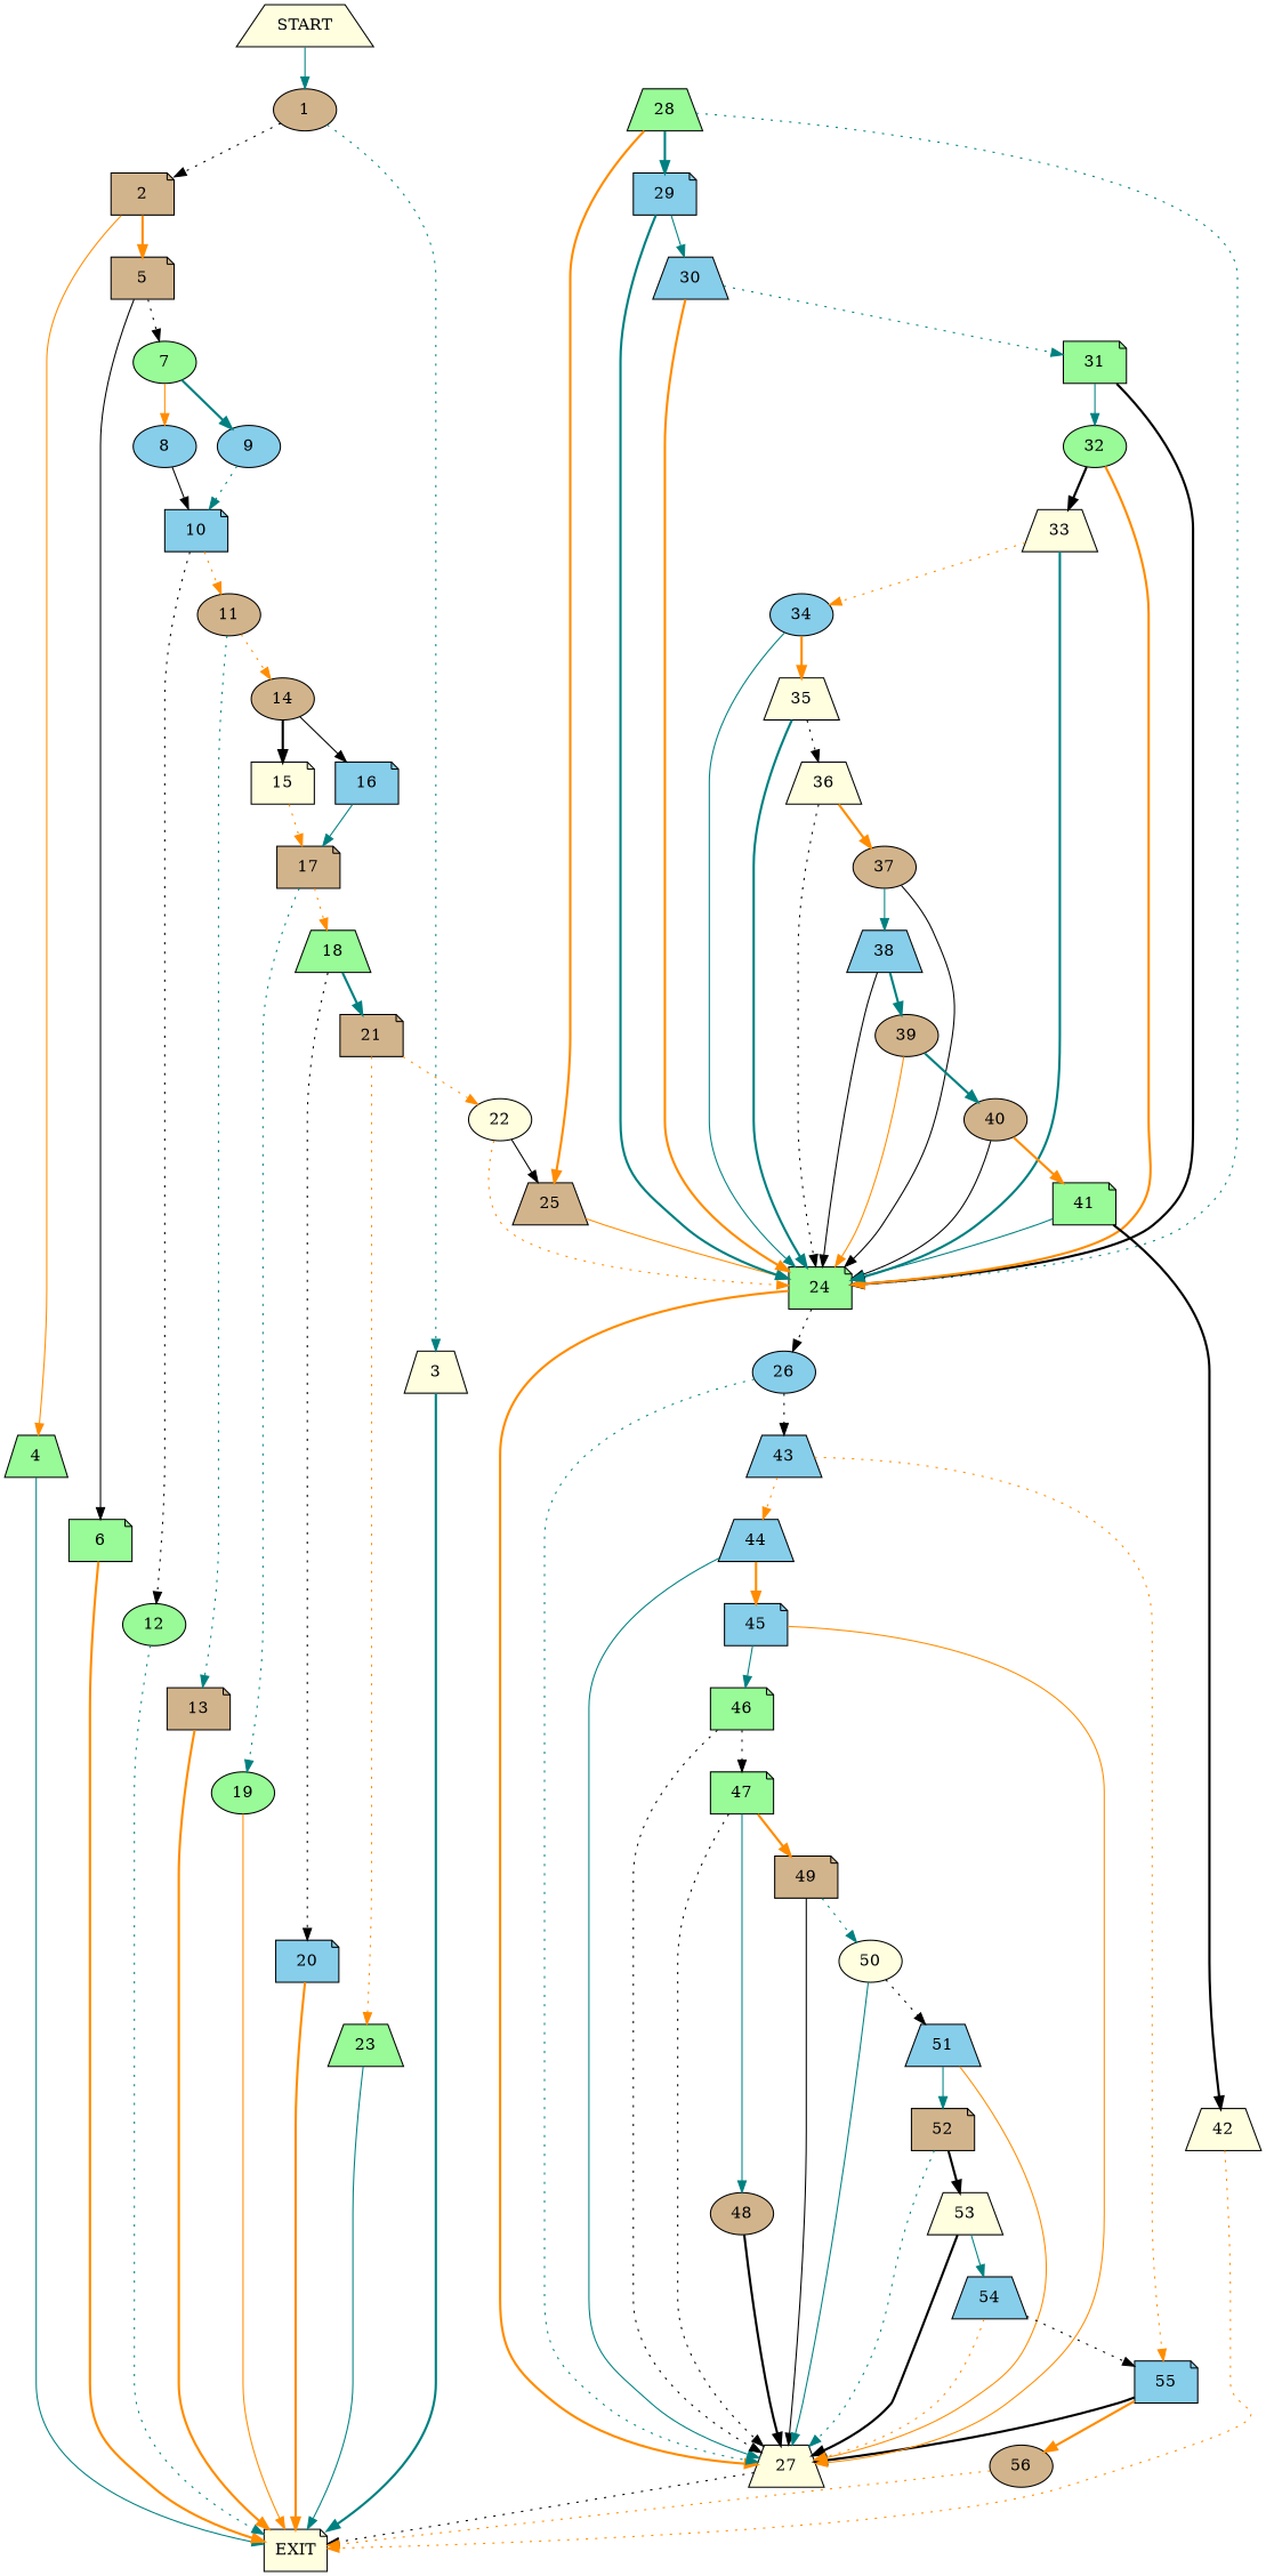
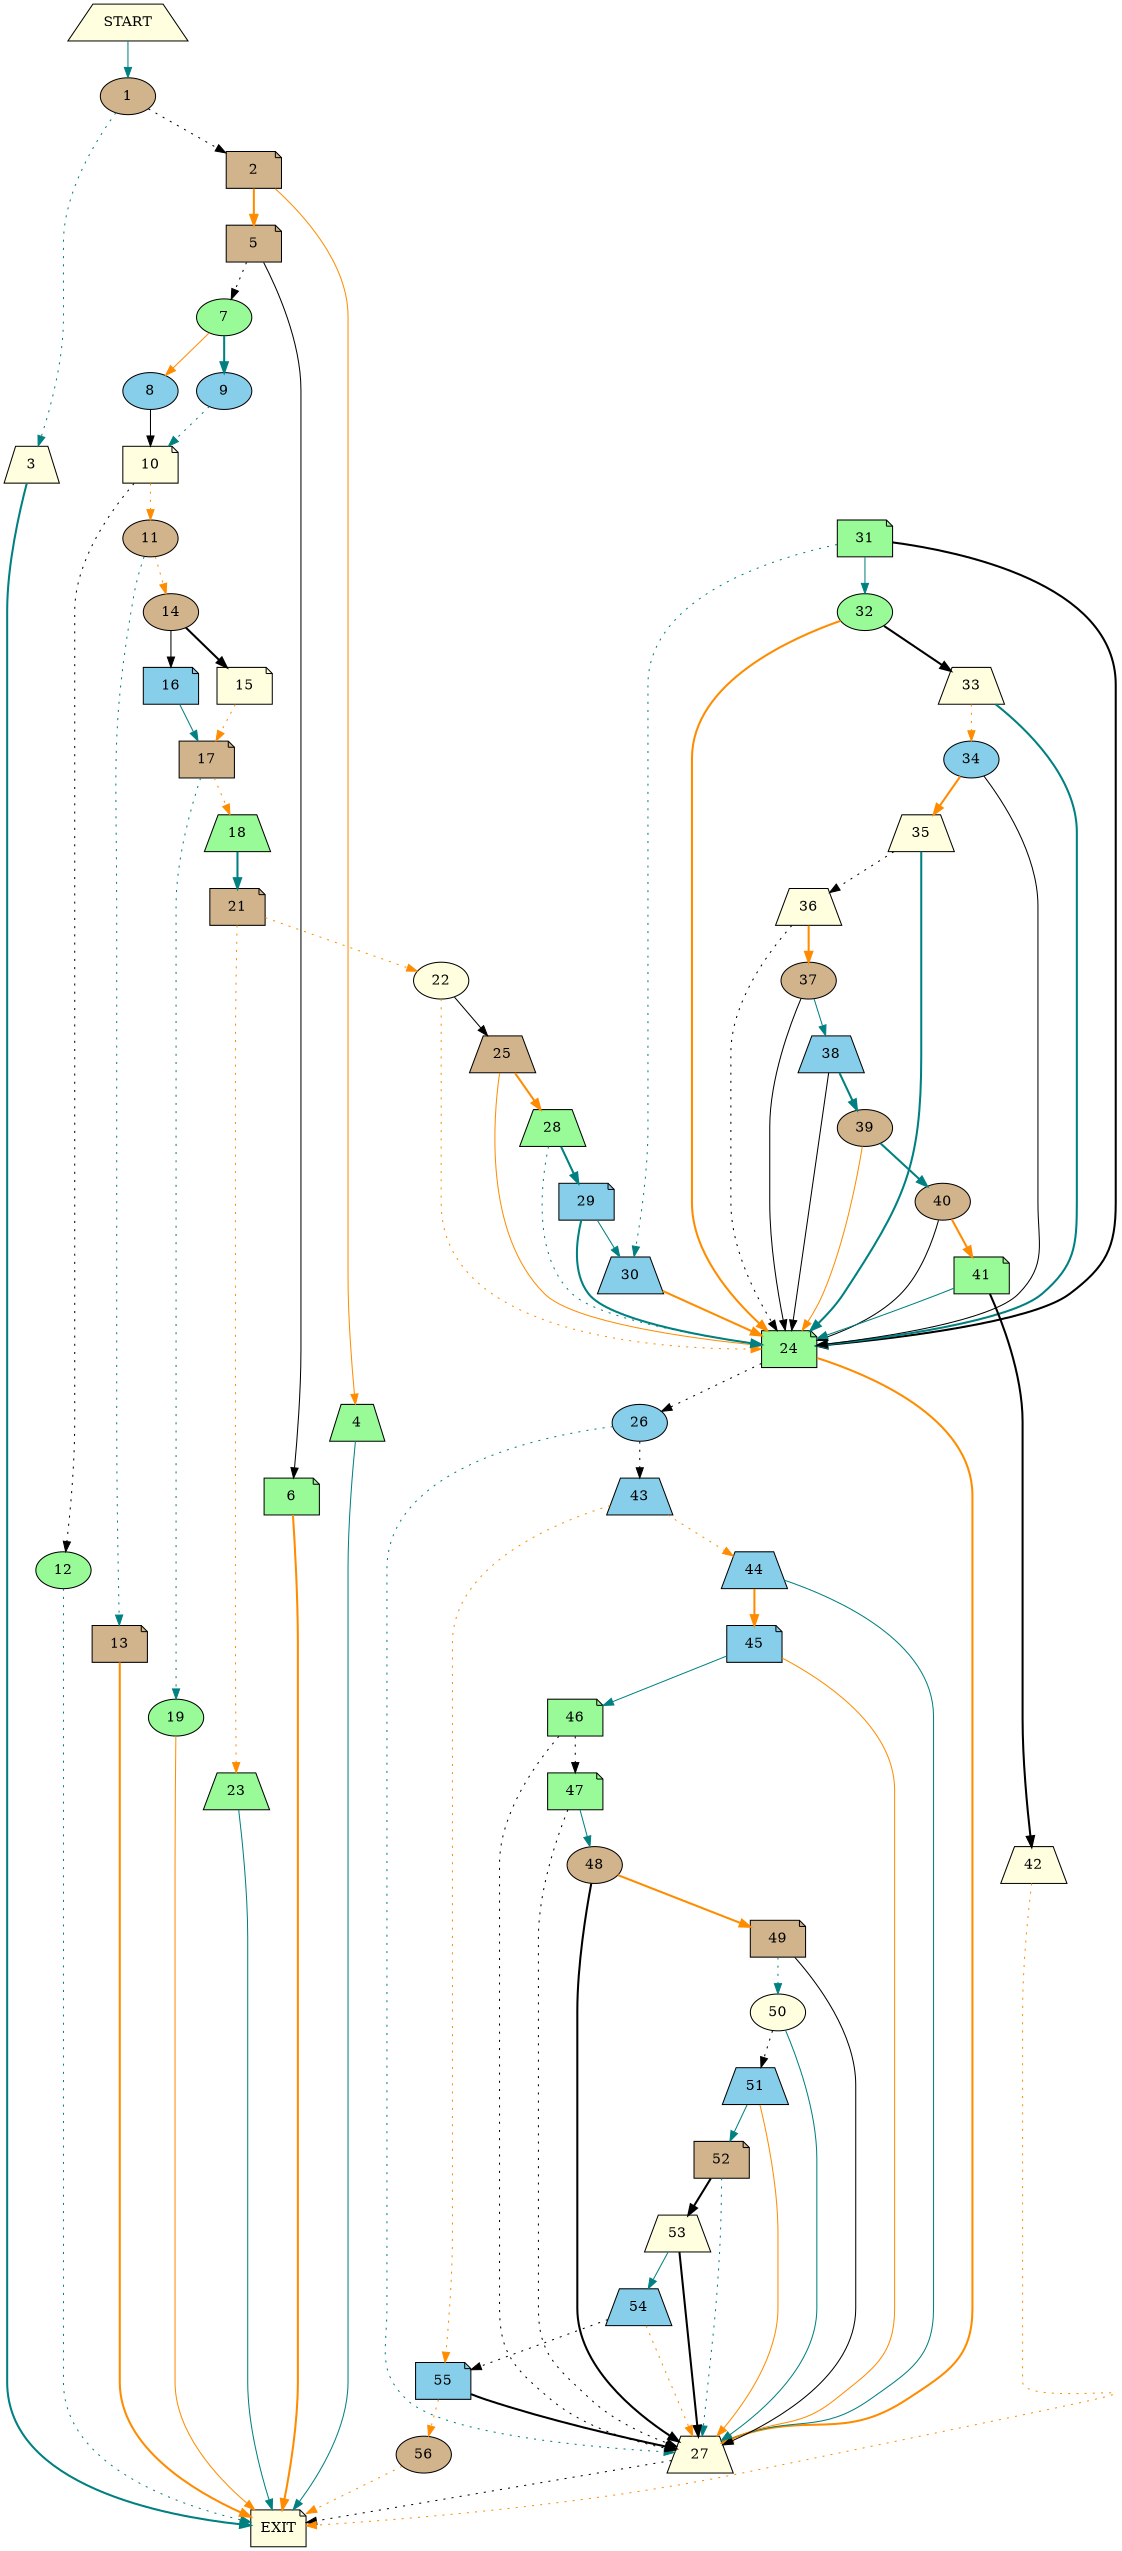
  digraph {
    node [fillcolor=tan shape=note style=filled]
    edge [color=darkorange style=dotted]
    n1 [fillcolor=lightyellow label=START shape=trapezium]
    1 [shape=ellipse]
    2
    3 [fillcolor=lightyellow shape=trapezium]
    n5 [fillcolor=lightyellow label=EXIT]
    4 [fillcolor=palegreen shape=trapezium]
    5
    6 [fillcolor=palegreen]
    7 [fillcolor=palegreen shape=ellipse]
    8 [fillcolor=skyblue shape=ellipse]
    9 [fillcolor=skyblue shape=ellipse]
-   10 [fillcolor=skyblue]
+   10 [fillcolor=lightyellow]
    11 [shape=ellipse]
    12 [fillcolor=palegreen shape=ellipse]
    13
    14 [shape=ellipse]
    15 [fillcolor=lightyellow]
    16 [fillcolor=skyblue]
    17
    18 [fillcolor=palegreen shape=trapezium]
    19 [fillcolor=palegreen shape=ellipse]
-   20 [fillcolor=skyblue]
    21
    22 [fillcolor=lightyellow shape=ellipse]
    23 [fillcolor=palegreen shape=trapezium]
    24 [fillcolor=palegreen]
    25 [shape=trapezium]
    26 [fillcolor=skyblue shape=ellipse]
    27 [fillcolor=lightyellow shape=trapezium]
    28 [fillcolor=palegreen shape=trapezium]
    43 [fillcolor=skyblue shape=trapezium]
    29 [fillcolor=skyblue]
    44 [fillcolor=skyblue shape=trapezium]
    55 [fillcolor=skyblue]
    30 [fillcolor=skyblue shape=trapezium]
    31 [fillcolor=palegreen]
    32 [fillcolor=palegreen shape=ellipse]
    33 [fillcolor=lightyellow shape=trapezium]
    34 [fillcolor=skyblue shape=ellipse]
    35 [fillcolor=lightyellow shape=trapezium]
    36 [fillcolor=lightyellow shape=trapezium]
    37 [shape=ellipse]
    38 [fillcolor=skyblue shape=trapezium]
    39 [shape=ellipse]
    40 [shape=ellipse]
    41 [fillcolor=palegreen]
    42 [fillcolor=lightyellow shape=trapezium]
    45 [fillcolor=skyblue]
    46 [fillcolor=palegreen]
    47 [fillcolor=palegreen]
    48 [shape=ellipse]
    49
    50 [fillcolor=lightyellow shape=ellipse]
    51 [fillcolor=skyblue shape=trapezium]
    52
    53 [fillcolor=lightyellow shape=trapezium]
    54 [fillcolor=skyblue shape=trapezium]
    56 [shape=ellipse]
    n1 -> 1 [color=teal style=solid]
    1 -> 2 [color=black]
    1 -> 3 [color=teal]
    2 -> 4 [style=solid]
    2 -> 5 [style=bold]
    3 -> n5 [color=teal style=bold]
    4 -> n5 [color=teal style=solid]
    5 -> 6 [color=black style=solid]
    5 -> 7 [color=black]
    6 -> n5 [style=bold]
    7 -> 8 [style=solid]
    7 -> 9 [color=teal style=bold]
    8 -> 10 [color=black style=solid]
    9 -> 10 [color=teal]
    10 -> 11
    10 -> 12 [color=black]
    11 -> 13 [color=teal]
    11 -> 14
    12 -> n5 [color=teal]
    13 -> n5 [style=bold]
    14 -> 15 [color=black style=bold]
    14 -> 16 [color=black style=solid]
    15 -> 17
    16 -> 17 [color=teal style=solid]
    17 -> 18
    17 -> 19 [color=teal]
-   18 -> 20 [color=black]
    18 -> 21 [color=teal style=bold]
    19 -> n5 [style=solid]
-   20 -> n5 [style=bold]
    21 -> 22
    21 -> 23
    22 -> 24
    22 -> 25 [color=black style=solid]
    23 -> n5 [color=teal style=solid]
    24 -> 26 [color=black]
    24 -> 27 [style=bold]
    25 -> 24 [style=solid]
-   28 -> 25 [style=bold]
+   25 -> 28 [style=bold]
    26 -> 27 [color=teal]
    26 -> 43 [color=black]
    27 -> n5 [color=black]
    28 -> 24 [color=teal]
    28 -> 29 [color=teal style=bold]
    43 -> 44
    43 -> 55
    29 -> 24 [color=teal style=bold]
    29 -> 30 [color=teal style=solid]
    44 -> 27 [color=teal style=solid]
    44 -> 45 [style=bold]
    55 -> 27 [color=black style=bold]
-   55 -> 56 [style=bold]
+   55 -> 56
    30 -> 24 [style=bold]
-   30 -> 31 [color=teal]
+   31 -> 30 [color=teal]
    31 -> 24 [color=black style=bold]
    31 -> 32 [color=teal style=solid]
    32 -> 24 [style=bold]
    32 -> 33 [color=black style=bold]
    33 -> 24 [color=teal style=bold]
    33 -> 34
-   34 -> 24 [color=teal style=solid]
+   34 -> 24 [color=black style=solid]
    34 -> 35 [style=bold]
    35 -> 24 [color=teal style=bold]
    35 -> 36 [color=black]
    36 -> 24 [color=black]
    36 -> 37 [style=bold]
    37 -> 24 [color=black style=solid]
    37 -> 38 [color=teal style=solid]
    38 -> 24 [color=black style=solid]
    38 -> 39 [color=teal style=bold]
    39 -> 24 [style=solid]
    39 -> 40 [color=teal style=bold]
    40 -> 24 [color=black style=solid]
    40 -> 41 [style=bold]
    41 -> 24 [color=teal style=solid]
    41 -> 42 [color=black style=bold]
    42 -> n5
    45 -> 27 [style=solid]
    45 -> 46 [color=teal style=solid]
    46 -> 27 [color=black]
    46 -> 47 [color=black]
    47 -> 27 [color=black]
    47 -> 48 [color=teal style=solid]
    48 -> 27 [color=black style=bold]
-   47 -> 49 [style=bold]
+   48 -> 49 [style=bold]
    49 -> 27 [color=black style=solid]
    49 -> 50 [color=teal]
    50 -> 27 [color=teal style=solid]
    50 -> 51 [color=black]
    51 -> 27 [style=solid]
    51 -> 52 [color=teal style=solid]
    52 -> 27 [color=teal]
    52 -> 53 [color=black style=bold]
    53 -> 27 [color=black style=bold]
    53 -> 54 [color=teal style=solid]
    54 -> 27
    54 -> 55 [color=black]
    56 -> n5
  }
